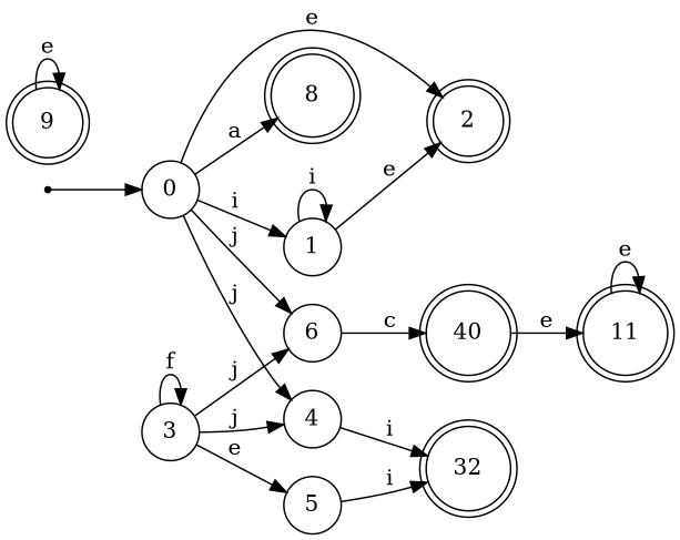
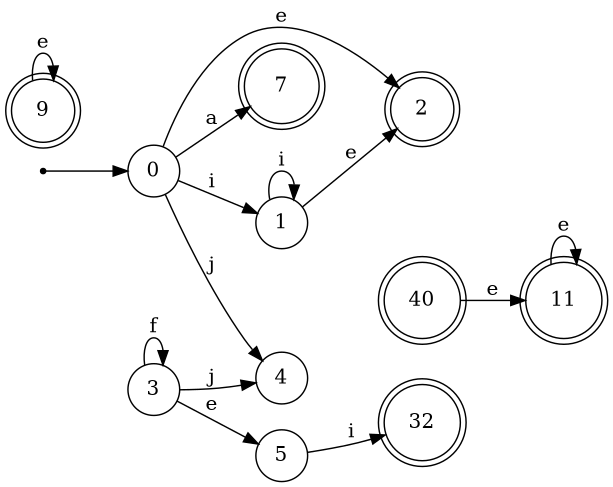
  digraph {
    rankdir=LR
    node [shape=circle]
    dummy0 [shape=point]
    0
    1
    2 [shape=doublecircle]
    4
-   6
-   8 [shape=doublecircle]
+   8 [shape=doublecircle label=7]
    3
    5
    n10 [label=32 shape=doublecircle]
    n11 [label=40 shape=doublecircle]
    11 [shape=doublecircle]
    9 [shape=doublecircle]
    dummy0 -> 0
    0 -> 1 [label=i]
    0 -> 2 [label=e]
    0 -> 4 [label=j]
-   0 -> 6 [label=j]
    0 -> 8 [label=a]
    1 -> 1 [label=i]
    1 -> 2 [label=e]
-   4 -> n10 [label=i]
-   6 -> n11 [label=c]
    3 -> 4 [label=j]
-   3 -> 6 [label=j]
    3 -> 3 [label=f]
    3 -> 5 [label=e]
    5 -> n10 [label=i]
    n11 -> 11 [label=e]
    11 -> 11 [label=e]
    9 -> 9 [label=e]
  }
